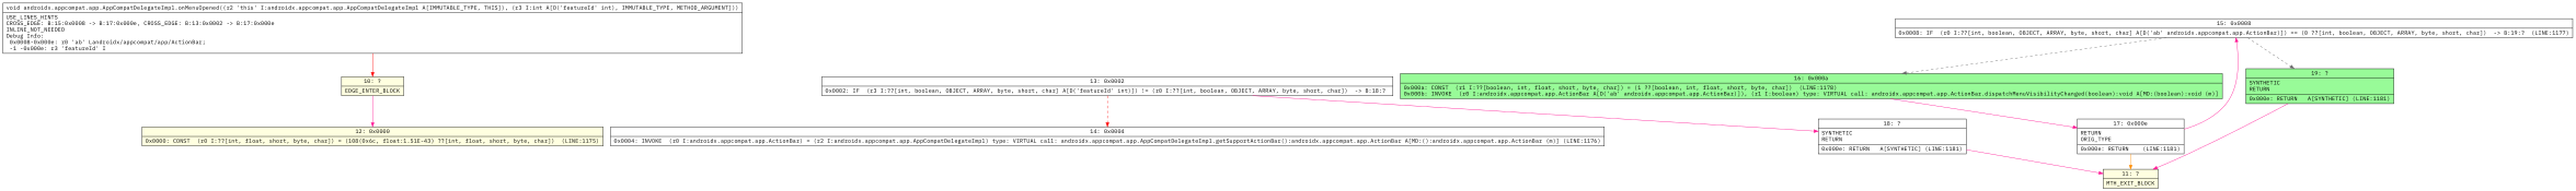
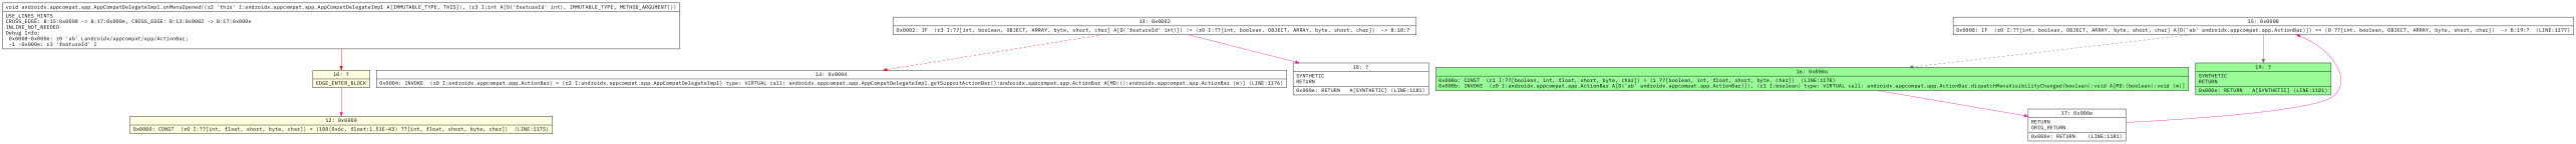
  digraph {
    fontname="IBM Plex Mono"
    node [fillcolor=white fontname="IBM Plex Mono" shape=record style=filled]
    edge [color=deeppink fontname="IBM Plex Mono"]
    n1 [fillcolor=lightyellow label="{10\:\ ?|EDGE_ENTER_BLOCK\l}"]
    n2 [fillcolor=lightyellow label="{12\:\ 0x0000|0x0000: CONST  (r0 I:??[int, float, short, byte, char]) = (108(0x6c, float:1.51E\-43) ??[int, float, short, byte, char])  (LINE:1175)\l}"]
    n3 [label="{13\:\ 0x0002|0x0002: IF  (r3 I:??[int, boolean, OBJECT, ARRAY, byte, short, char] A[D('featureId' int)]) != (r0 I:??[int, boolean, OBJECT, ARRAY, byte, short, char])  \-\> B:18:? \l}"]
    n4 [label="{14\:\ 0x0004|0x0004: INVOKE  (r0 I:androidx.appcompat.app.ActionBar) = (r2 I:androidx.appcompat.app.AppCompatDelegateImpl) type: VIRTUAL call: androidx.appcompat.app.AppCompatDelegateImpl.getSupportActionBar():androidx.appcompat.app.ActionBar A[MD:():androidx.appcompat.app.ActionBar (m)] (LINE:1176)\l}"]
    n5 [label="{18\:\ ?|SYNTHETIC\lRETURN\l|0x000e: RETURN   A[SYNTHETIC] (LINE:1181)\l}"]
-   n6 [fillcolor=lightyellow label="{11\:\ ?|MTH_EXIT_BLOCK\l}"]
    n7 [label="{15\:\ 0x0008|0x0008: IF  (r0 I:??[int, boolean, OBJECT, ARRAY, byte, short, char] A[D('ab' androidx.appcompat.app.ActionBar)]) == (0 ??[int, boolean, OBJECT, ARRAY, byte, short, char])  \-\> B:19:?  (LINE:1177)\l}"]
    n8 [fillcolor=palegreen label="{16\:\ 0x000a|0x000a: CONST  (r1 I:??[boolean, int, float, short, byte, char]) = (1 ??[boolean, int, float, short, byte, char])  (LINE:1178)\l0x000b: INVOKE  (r0 I:androidx.appcompat.app.ActionBar A[D('ab' androidx.appcompat.app.ActionBar)]), (r1 I:boolean) type: VIRTUAL call: androidx.appcompat.app.ActionBar.dispatchMenuVisibilityChanged(boolean):void A[MD:(boolean):void (m)]\l}"]
    n9 [fillcolor=palegreen label="{19\:\ ?|SYNTHETIC\lRETURN\l|0x000e: RETURN   A[SYNTHETIC] (LINE:1181)\l}"]
-   n10 [label="{17\:\ 0x000e|RETURN\lORIG_TYPE\l|0x000e: RETURN    (LINE:1181)\l}"]
+   n10 [label="{17\:\ 0x000e|RETURN\lORIG_RETURN\l|0x000e: RETURN    (LINE:1181)\l}"]
    n11 [label="{void androidx.appcompat.app.AppCompatDelegateImpl.onMenuOpened((r2 'this' I:androidx.appcompat.app.AppCompatDelegateImpl A[IMMUTABLE_TYPE, THIS]), (r3 I:int A[D('featureId' int), IMMUTABLE_TYPE, METHOD_ARGUMENT]))  | USE_LINES_HINTS\lCROSS_EDGE: B:15:0x0008 \-\> B:17:0x000e, CROSS_EDGE: B:13:0x0002 \-\> B:17:0x000e\lINLINE_NOT_NEEDED\lDebug Info:\l  0x0008\-0x000e: r0 'ab' Landroidx\/appcompat\/app\/ActionBar;\l  \-1 \-0x000e: r3 'featureId' I\l}"]
    n1 -> n2
    n3 -> n4 [color=red style=dashed]
    n3 -> n5
-   n5 -> n6
    n7 -> n8 [color=gray40 style=dashed]
-   n7 -> n9 [color=gray40 style=dashed]
+   n7 -> n9 [color=gray40]
    n8 -> n10
-   n9 -> n6
-   n10 -> n6 [color=darkorange]
    n10 -> n7
    n11 -> n1 [color=red]
  }
